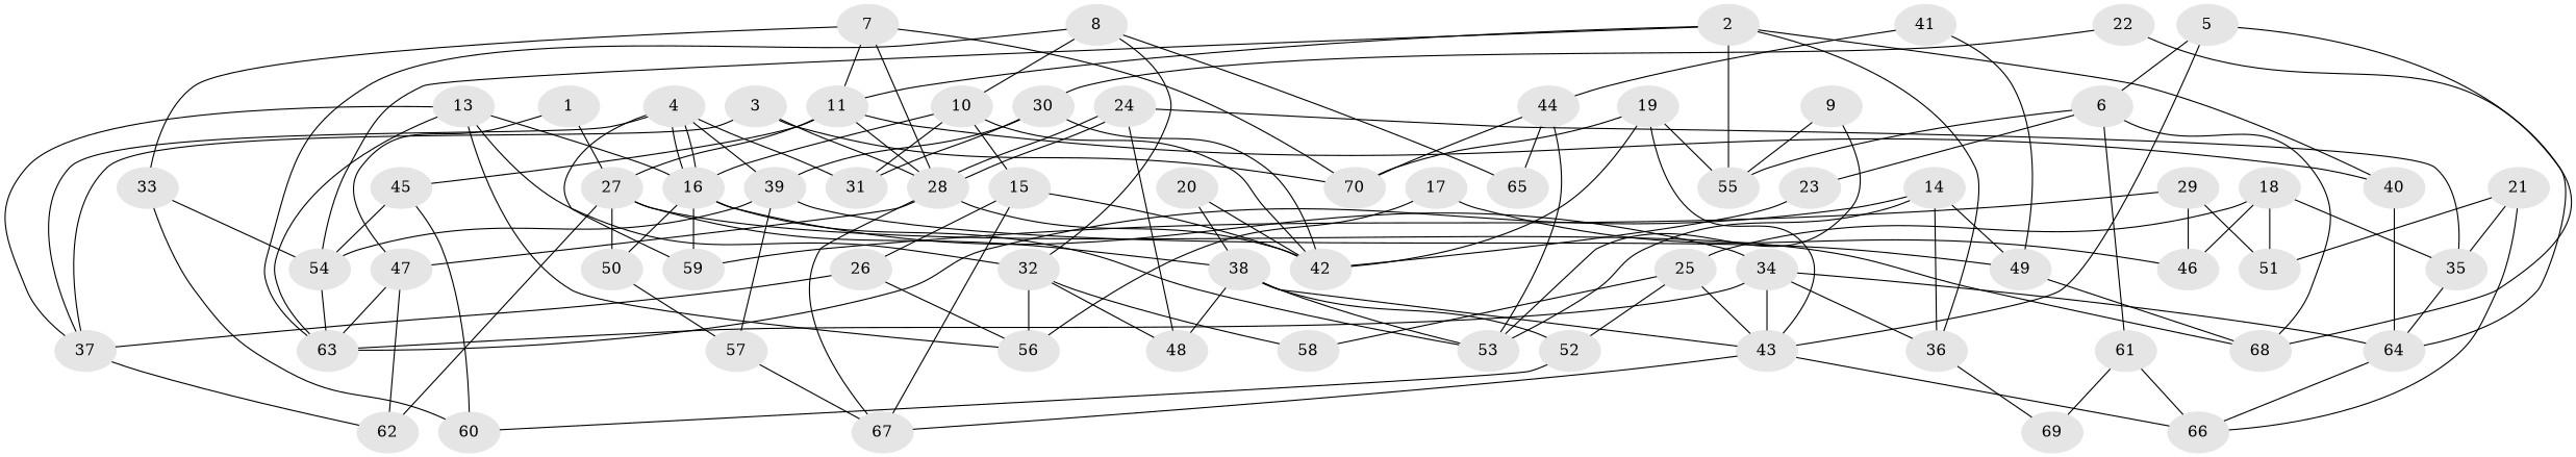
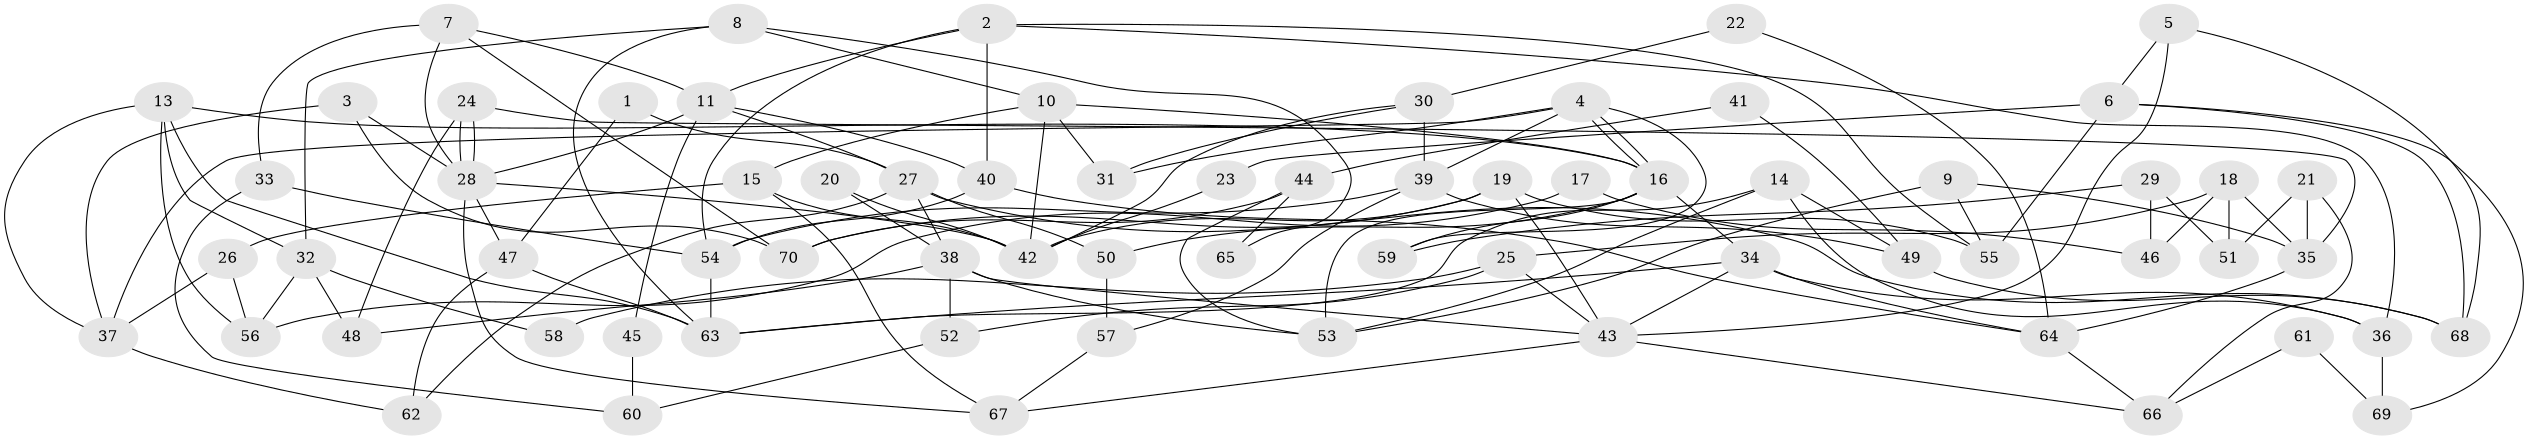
  graph {
    node [color=gray90 style=filled]
    1
    27
    47
    68
    50
    38
    62
    63
    2
    11
    36
    40
    54
    55
    28
    45
    69
    64
    3
    37
    70
    42
    67
    4
    16
    31
    39
    59
    53
    34
    49
    57
    5
    6
    43
    23
    66
    7
    33
    60
    8
    10
    32
    65
    15
    56
    48
    58
    9
    35
    26
    22
    30
    13
    14
    17
    46
    18
    25
    51
    52
    19
    20
    21
    24
    29
    41
    44
    61
    1 -- 27
    1 -- 47
    27 -- 68
    27 -- 50
    27 -- 38
    27 -- 62
    47 -- 62
    47 -- 63
    50 -- 57
    38 -- 53
    38 -- 43
    38 -- 48
    38 -- 52
    2 -- 11
    2 -- 36
    2 -- 40
    2 -- 54
    2 -- 55
    11 -- 27
    11 -- 40
    11 -- 28
    11 -- 45
    36 -- 69
    40 -- 64
    54 -- 63
    28 -- 47
    28 -- 42
    28 -- 67
-   45 -- 54
+   40 -- 54
    45 -- 60
    64 -- 66
    3 -- 28
    3 -- 37
    3 -- 70
    37 -- 62
    4 -- 37
    4 -- 16
    4 -- 16
    4 -- 31
    4 -- 39
    4 -- 59
    16 -- 50
    16 -- 59
    16 -- 53
    16 -- 34
    39 -- 54
    39 -- 49
    39 -- 57
    34 -- 63
    34 -- 36
    34 -- 64
    34 -- 43
    49 -- 68
    57 -- 67
    5 -- 68
    5 -- 6
    5 -- 43
    6 -- 68
    6 -- 55
-   6 -- 61
+   6 -- 69
    6 -- 23
    43 -- 67
    43 -- 66
    23 -- 42
    7 -- 11
    7 -- 28
    7 -- 70
    7 -- 33
    33 -- 54
    33 -- 60
    8 -- 63
    8 -- 10
    8 -- 32
    8 -- 65
    10 -- 42
    10 -- 16
    10 -- 31
    10 -- 15
    32 -- 56
    32 -- 48
    32 -- 58
    15 -- 42
    15 -- 67
    15 -- 26
    9 -- 55
    9 -- 53
+   9 -- 35
    35 -- 64
    26 -- 37
    26 -- 56
    22 -- 64
    22 -- 30
    30 -- 42
    30 -- 31
    30 -- 39
    13 -- 63
    13 -- 37
    13 -- 16
    13 -- 32
    13 -- 56
    14 -- 63
    14 -- 36
    14 -- 53
    14 -- 49
    17 -- 56
    17 -- 46
    18 -- 35
    18 -- 46
    18 -- 25
    18 -- 51
    25 -- 43
    25 -- 58
    25 -- 52
    52 -- 60
    19 -- 55
    19 -- 70
    19 -- 42
    19 -- 43
    20 -- 38
    20 -- 42
    21 -- 66
    21 -- 35
    21 -- 51
    24 -- 28
    24 -- 28
    24 -- 48
    24 -- 35
    29 -- 59
    29 -- 46
    29 -- 51
    41 -- 49
    41 -- 44
    44 -- 70
    44 -- 53
    44 -- 65
    61 -- 69
    61 -- 66
  }
